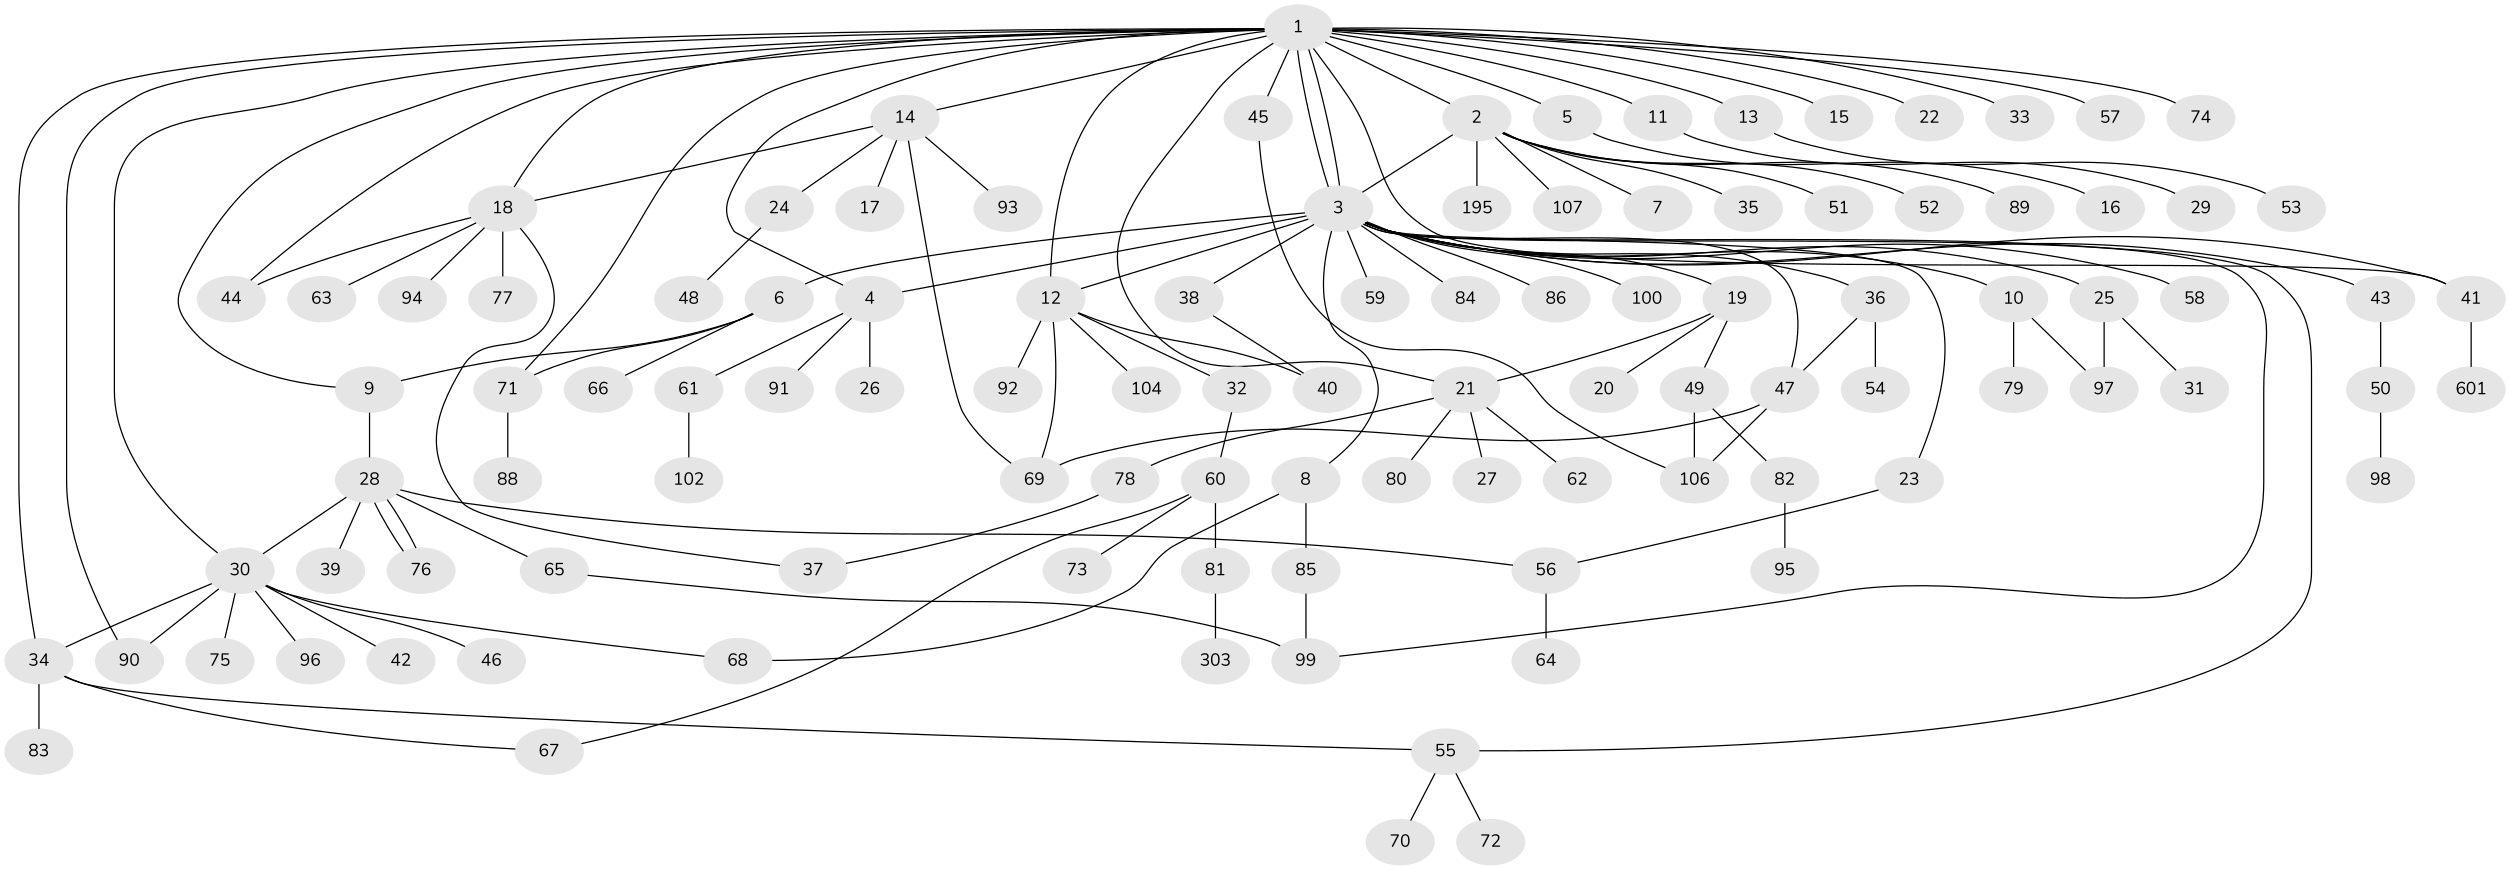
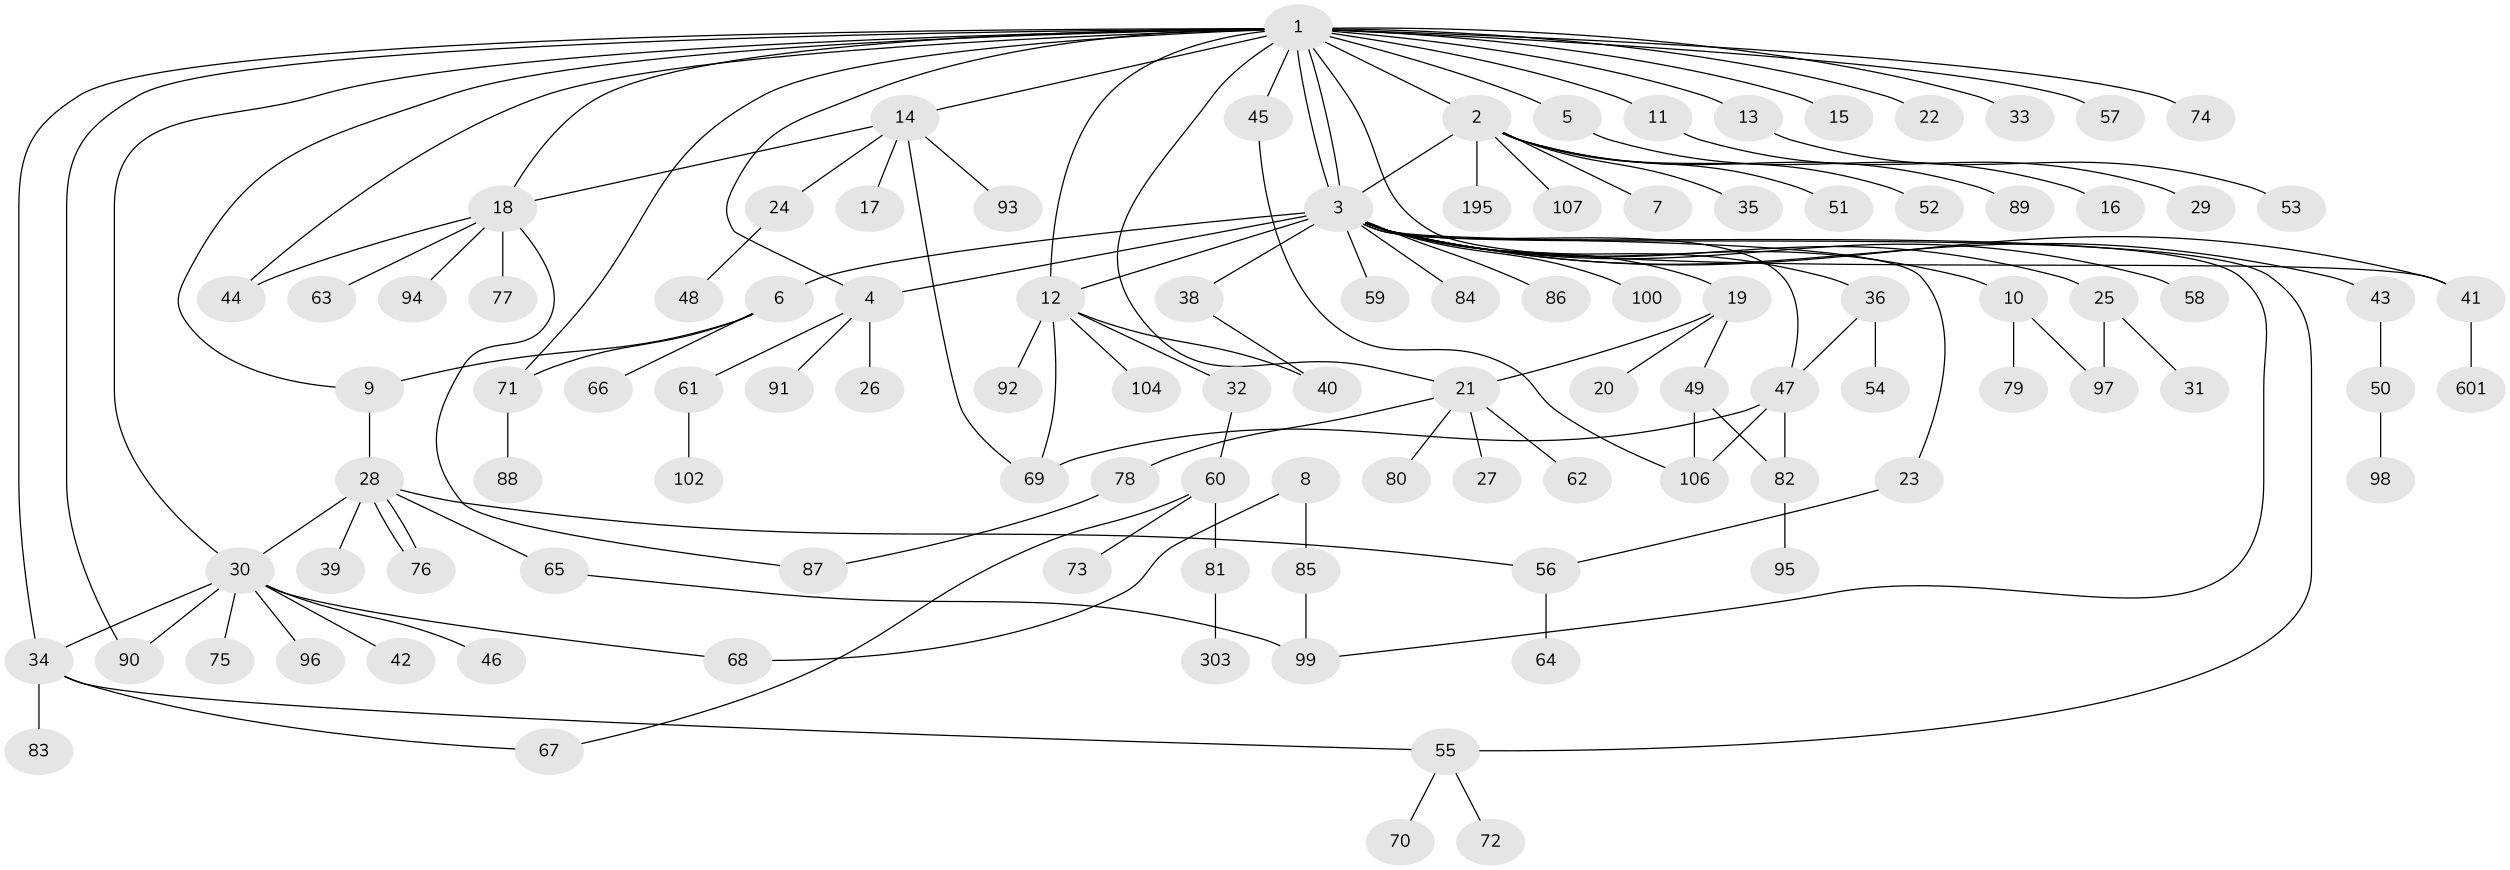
  graph {
    fontname=Nunito
    node [color=gray90 fontname=Nunito style=filled]
    edge [fontname=Nunito]
    1
    2
    3
    4
    5
    9
    11
    12
    13
    14
    15
    18
    21
    22
    30
    33
    34
    41
    44
    45
    57
    71
    74
    90
    7
    35
    51
    52
    89
    n30 [label=195]
    107
    6
    8
    10
    19
    23
    25
    36
    38
    43
    47
    55
    58
    59
    84
    86
    99
    100
    26
    61
    91
    16
    28
    29
    32
    40
    69
    92
    104
    53
    17
    24
    93
    63
    77
-   87 [label=37]
+   87
    94
    27
    62
    78
    80
    68
    42
    46
    75
    96
    67
    83
    n79 [label=601]
    106
    88
    66
    85
    79
    97
    20
    49
    56
    31
    54
    50
    82
    70
    72
    102
    39
    65
    76
    60
    48
    64
    73
    81
    98
    95
    n106 [label=303]
    1 -- 2
    1 -- 3
    1 -- 3
    1 -- 4
    1 -- 5
    1 -- 9
    1 -- 11
    1 -- 12
    1 -- 13
    1 -- 14
    1 -- 15
    1 -- 18
    1 -- 21
    1 -- 22
    1 -- 30
    1 -- 33
    1 -- 34
    1 -- 41
    1 -- 44
    1 -- 45
    1 -- 57
    1 -- 71
    1 -- 74
    1 -- 90
    2 -- 3
    2 -- 7
    2 -- 35
    2 -- 51
    2 -- 52
    2 -- 89
    2 -- n30
    2 -- 107
    3 -- 4
    3 -- 12
    3 -- 41
    3 -- 6
-   3 -- 8
    3 -- 10
    3 -- 19
    3 -- 23
    3 -- 25
    3 -- 36
    3 -- 38
    3 -- 43
    3 -- 47
    3 -- 55
    3 -- 58
    3 -- 59
    3 -- 84
    3 -- 86
    3 -- 99
    3 -- 100
    4 -- 26
    4 -- 61
    4 -- 91
    5 -- 16
    9 -- 28
    11 -- 29
    12 -- 32
    12 -- 40
    12 -- 69
    12 -- 92
    12 -- 104
    13 -- 53
    14 -- 18
    14 -- 69
    14 -- 17
    14 -- 24
    14 -- 93
    18 -- 44
    18 -- 63
    18 -- 77
    18 -- 87
    18 -- 94
    21 -- 27
    21 -- 62
    21 -- 78
    21 -- 80
    30 -- 34
    30 -- 90
    30 -- 68
    30 -- 42
    30 -- 46
    30 -- 75
    30 -- 96
    34 -- 55
    34 -- 67
    34 -- 83
    41 -- n79
    45 -- 106
    71 -- 88
    6 -- 9
    6 -- 71
    6 -- 66
    8 -- 68
    8 -- 85
    10 -- 79
    10 -- 97
    19 -- 21
    19 -- 20
    19 -- 49
    23 -- 56
    25 -- 97
    25 -- 31
    36 -- 47
    36 -- 54
    38 -- 40
    43 -- 50
    47 -- 69
    47 -- 106
+   47 -- 82
    55 -- 70
    55 -- 72
    61 -- 102
    28 -- 30
    28 -- 56
    28 -- 39
    28 -- 65
    28 -- 76
    28 -- 76
    32 -- 60
    24 -- 48
    78 -- 87
    85 -- 99
    49 -- 106
    49 -- 82
    56 -- 64
    50 -- 98
    82 -- 95
    65 -- 99
    60 -- 67
    60 -- 73
    60 -- 81
    81 -- n106
  }
